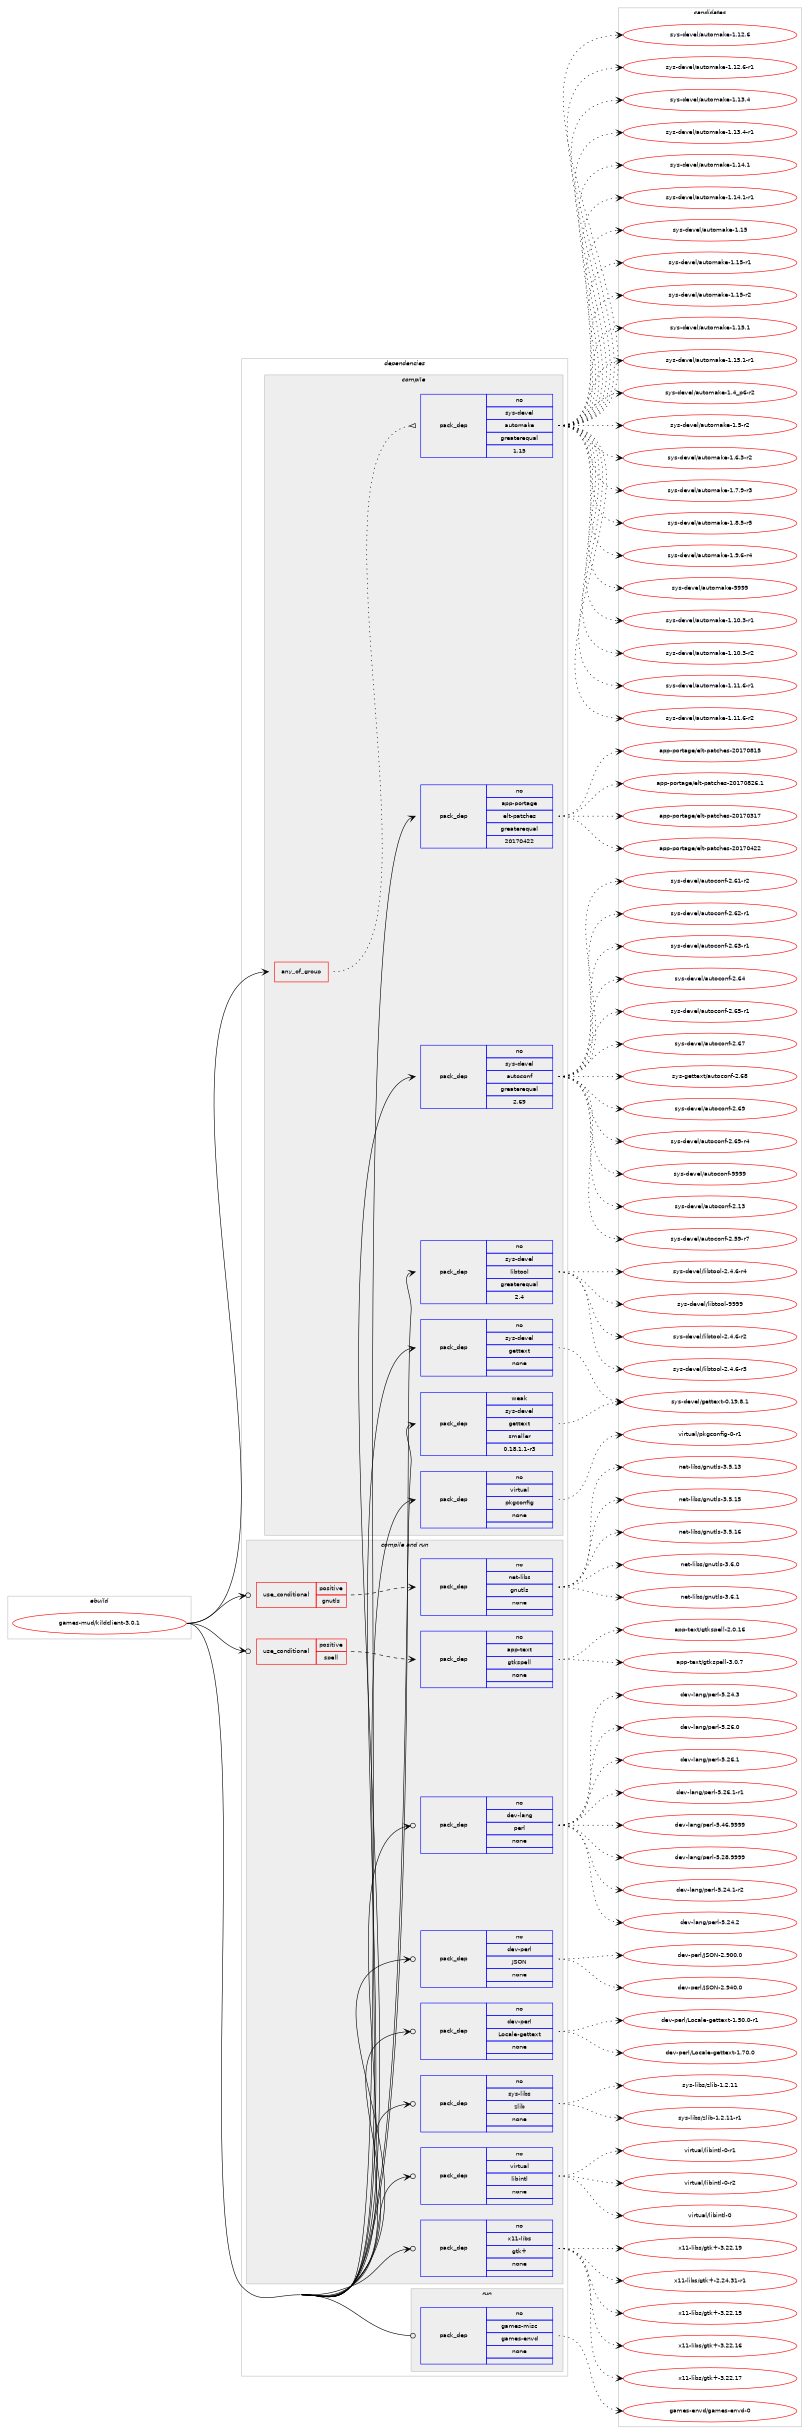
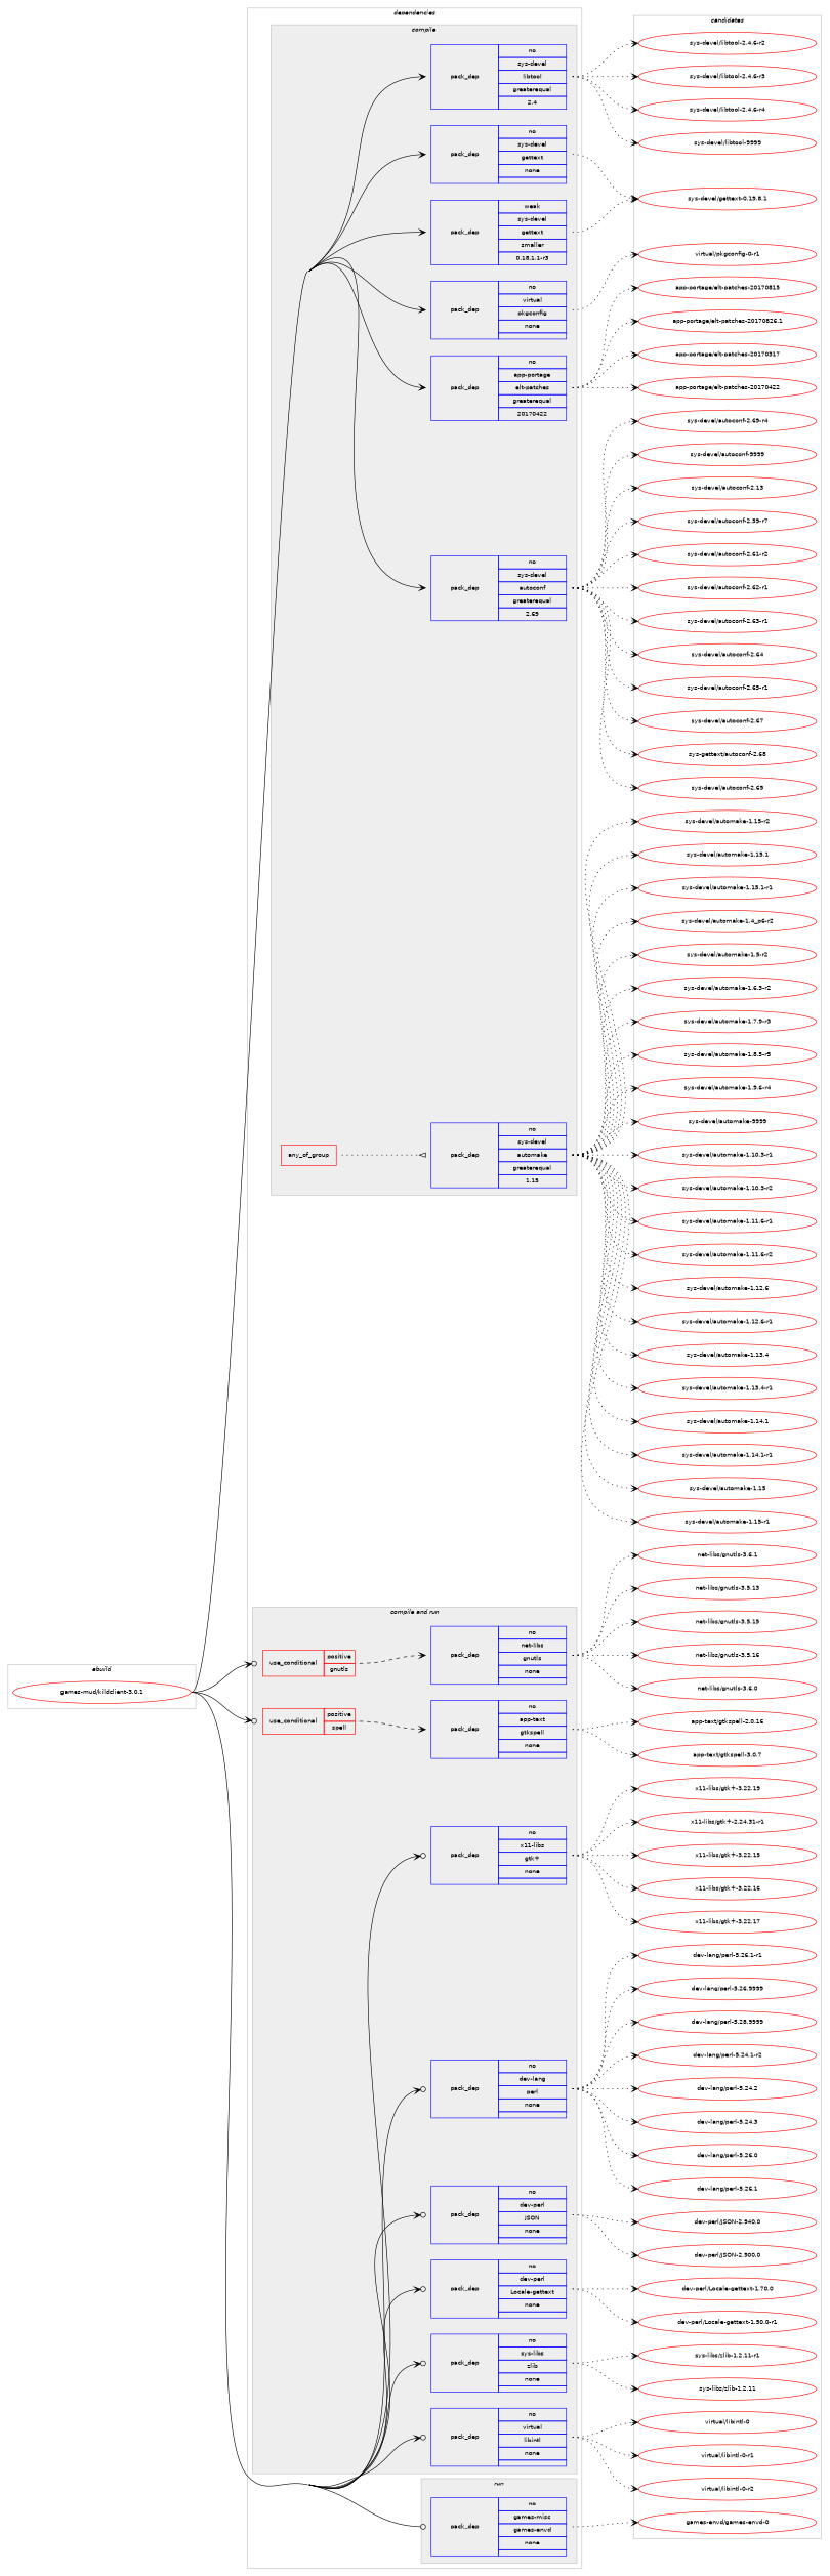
  digraph {
    compound=true
    concentrate=true
    fontname=Helvetica
    fontsize=10
    newrank=true
    rankdir=LR
    ranksep=1.5
    node [color=red fontname=Helvetica fontsize=10]
    edge [arrowhead=vee headport=w style=dotted tailport=e weight=100]
    n1 [label="games-mud/kildclient-3.0.1" width=4]
    n2 [color=blue label=<<TABLE BORDER="0" CELLBORDER="1" CELLSPACING="0" CELLPADDING="4" WIDTH="220"><TR><TD ROWSPAN="6" CELLPADDING="30">pack_dep</TD></TR><TR><TD WIDTH="110">no</TD></TR><TR><TD>sys-devel</TD></TR><TR><TD>automake</TD></TR><TR><TD>greaterequal</TD></TR><TR><TD>1.15</TD></TR></TABLE>> shape=none]
    n3 [label=<<TABLE BORDER="0" CELLBORDER="1" CELLSPACING="0" CELLPADDING="4"><TR><TD CELLPADDING="10">any_of_group</TD></TR></TABLE>> shape=none]
    n4 [color=blue label=<<TABLE BORDER="0" CELLBORDER="1" CELLSPACING="0" CELLPADDING="4" WIDTH="220"><TR><TD ROWSPAN="6" CELLPADDING="30">pack_dep</TD></TR><TR><TD WIDTH="110">no</TD></TR><TR><TD>app-portage</TD></TR><TR><TD>elt-patches</TD></TR><TR><TD>greaterequal</TD></TR><TR><TD>20170422</TD></TR></TABLE>> shape=none]
    n5 [color=blue label=<<TABLE BORDER="0" CELLBORDER="1" CELLSPACING="0" CELLPADDING="4" WIDTH="220"><TR><TD ROWSPAN="6" CELLPADDING="30">pack_dep</TD></TR><TR><TD WIDTH="110">no</TD></TR><TR><TD>sys-devel</TD></TR><TR><TD>autoconf</TD></TR><TR><TD>greaterequal</TD></TR><TR><TD>2.69</TD></TR></TABLE>> shape=none]
    n6 [color=blue label=<<TABLE BORDER="0" CELLBORDER="1" CELLSPACING="0" CELLPADDING="4" WIDTH="220"><TR><TD ROWSPAN="6" CELLPADDING="30">pack_dep</TD></TR><TR><TD WIDTH="110">no</TD></TR><TR><TD>sys-devel</TD></TR><TR><TD>gettext</TD></TR><TR><TD>none</TD></TR><TR><TD></TD></TR></TABLE>> shape=none]
    n7 [color=blue label=<<TABLE BORDER="0" CELLBORDER="1" CELLSPACING="0" CELLPADDING="4" WIDTH="220"><TR><TD ROWSPAN="6" CELLPADDING="30">pack_dep</TD></TR><TR><TD WIDTH="110">no</TD></TR><TR><TD>sys-devel</TD></TR><TR><TD>libtool</TD></TR><TR><TD>greaterequal</TD></TR><TR><TD>2.4</TD></TR></TABLE>> shape=none]
    n8 [color=blue label=<<TABLE BORDER="0" CELLBORDER="1" CELLSPACING="0" CELLPADDING="4" WIDTH="220"><TR><TD ROWSPAN="6" CELLPADDING="30">pack_dep</TD></TR><TR><TD WIDTH="110">no</TD></TR><TR><TD>virtual</TD></TR><TR><TD>pkgconfig</TD></TR><TR><TD>none</TD></TR><TR><TD></TD></TR></TABLE>> shape=none]
    n9 [color=blue label=<<TABLE BORDER="0" CELLBORDER="1" CELLSPACING="0" CELLPADDING="4" WIDTH="220"><TR><TD ROWSPAN="6" CELLPADDING="30">pack_dep</TD></TR><TR><TD WIDTH="110">weak</TD></TR><TR><TD>sys-devel</TD></TR><TR><TD>gettext</TD></TR><TR><TD>smaller</TD></TR><TR><TD>0.18.1.1-r3</TD></TR></TABLE>> shape=none]
    n10 [color=blue label=<<TABLE BORDER="0" CELLBORDER="1" CELLSPACING="0" CELLPADDING="4" WIDTH="220"><TR><TD ROWSPAN="6" CELLPADDING="30">pack_dep</TD></TR><TR><TD WIDTH="110">no</TD></TR><TR><TD>net-libs</TD></TR><TR><TD>gnutls</TD></TR><TR><TD>none</TD></TR><TR><TD></TD></TR></TABLE>> shape=none]
    n11 [label=<<TABLE BORDER="0" CELLBORDER="1" CELLSPACING="0" CELLPADDING="4"><TR><TD ROWSPAN="3" CELLPADDING="10">use_conditional</TD></TR><TR><TD>positive</TD></TR><TR><TD>gnutls</TD></TR></TABLE>> shape=none]
    n12 [color=blue label=<<TABLE BORDER="0" CELLBORDER="1" CELLSPACING="0" CELLPADDING="4" WIDTH="220"><TR><TD ROWSPAN="6" CELLPADDING="30">pack_dep</TD></TR><TR><TD WIDTH="110">no</TD></TR><TR><TD>app-text</TD></TR><TR><TD>gtkspell</TD></TR><TR><TD>none</TD></TR><TR><TD></TD></TR></TABLE>> shape=none]
    n13 [label=<<TABLE BORDER="0" CELLBORDER="1" CELLSPACING="0" CELLPADDING="4"><TR><TD ROWSPAN="3" CELLPADDING="10">use_conditional</TD></TR><TR><TD>positive</TD></TR><TR><TD>spell</TD></TR></TABLE>> shape=none]
    n14 [color=blue label=<<TABLE BORDER="0" CELLBORDER="1" CELLSPACING="0" CELLPADDING="4" WIDTH="220"><TR><TD ROWSPAN="6" CELLPADDING="30">pack_dep</TD></TR><TR><TD WIDTH="110">no</TD></TR><TR><TD>dev-lang</TD></TR><TR><TD>perl</TD></TR><TR><TD>none</TD></TR><TR><TD></TD></TR></TABLE>> shape=none]
    n15 [color=blue label=<<TABLE BORDER="0" CELLBORDER="1" CELLSPACING="0" CELLPADDING="4" WIDTH="220"><TR><TD ROWSPAN="6" CELLPADDING="30">pack_dep</TD></TR><TR><TD WIDTH="110">no</TD></TR><TR><TD>dev-perl</TD></TR><TR><TD>JSON</TD></TR><TR><TD>none</TD></TR><TR><TD></TD></TR></TABLE>> shape=none]
    n16 [color=blue label=<<TABLE BORDER="0" CELLBORDER="1" CELLSPACING="0" CELLPADDING="4" WIDTH="220"><TR><TD ROWSPAN="6" CELLPADDING="30">pack_dep</TD></TR><TR><TD WIDTH="110">no</TD></TR><TR><TD>dev-perl</TD></TR><TR><TD>Locale-gettext</TD></TR><TR><TD>none</TD></TR><TR><TD></TD></TR></TABLE>> shape=none]
    n17 [color=blue label=<<TABLE BORDER="0" CELLBORDER="1" CELLSPACING="0" CELLPADDING="4" WIDTH="220"><TR><TD ROWSPAN="6" CELLPADDING="30">pack_dep</TD></TR><TR><TD WIDTH="110">no</TD></TR><TR><TD>sys-libs</TD></TR><TR><TD>zlib</TD></TR><TR><TD>none</TD></TR><TR><TD></TD></TR></TABLE>> shape=none]
    n18 [color=blue label=<<TABLE BORDER="0" CELLBORDER="1" CELLSPACING="0" CELLPADDING="4" WIDTH="220"><TR><TD ROWSPAN="6" CELLPADDING="30">pack_dep</TD></TR><TR><TD WIDTH="110">no</TD></TR><TR><TD>virtual</TD></TR><TR><TD>libintl</TD></TR><TR><TD>none</TD></TR><TR><TD></TD></TR></TABLE>> shape=none]
    n19 [color=blue label=<<TABLE BORDER="0" CELLBORDER="1" CELLSPACING="0" CELLPADDING="4" WIDTH="220"><TR><TD ROWSPAN="6" CELLPADDING="30">pack_dep</TD></TR><TR><TD WIDTH="110">no</TD></TR><TR><TD>x11-libs</TD></TR><TR><TD>gtk+</TD></TR><TR><TD>none</TD></TR><TR><TD></TD></TR></TABLE>> shape=none]
    n20 [color=blue label=<<TABLE BORDER="0" CELLBORDER="1" CELLSPACING="0" CELLPADDING="4" WIDTH="220"><TR><TD ROWSPAN="6" CELLPADDING="30">pack_dep</TD></TR><TR><TD WIDTH="110">no</TD></TR><TR><TD>games-misc</TD></TR><TR><TD>games-envd</TD></TR><TR><TD>none</TD></TR><TR><TD></TD></TR></TABLE>> shape=none]
    n21 [label="sys-devel/automake-1.10.3-r1" width=4]
    n22 [label="sys-devel/automake-1.10.3-r2" width=4]
    n23 [label="sys-devel/automake-1.11.6-r1" width=4]
    n24 [label="sys-devel/automake-1.11.6-r2" width=4]
    n25 [label="sys-devel/automake-1.12.6" width=4]
    n26 [label="sys-devel/automake-1.12.6-r1" width=4]
    n27 [label="sys-devel/automake-1.13.4" width=4]
    n28 [label="sys-devel/automake-1.13.4-r1" width=4]
    n29 [label="sys-devel/automake-1.14.1" width=4]
    n30 [label="sys-devel/automake-1.14.1-r1" width=4]
    n31 [label="sys-devel/automake-1.15" width=4]
    n32 [label="sys-devel/automake-1.15-r1" width=4]
    n33 [label="sys-devel/automake-1.15-r2" width=4]
    n34 [label="sys-devel/automake-1.15.1" width=4]
    n35 [label="sys-devel/automake-1.15.1-r1" width=4]
    n36 [label="sys-devel/automake-1.4_p6-r2" width=4]
    n37 [label="sys-devel/automake-1.5-r2" width=4]
    n38 [label="sys-devel/automake-1.6.3-r2" width=4]
    n39 [label="sys-devel/automake-1.7.9-r3" width=4]
    n40 [label="sys-devel/automake-1.8.5-r5" width=4]
    n41 [label="sys-devel/automake-1.9.6-r4" width=4]
    n42 [label="sys-devel/automake-9999" width=4]
    n43 [label="app-portage/elt-patches-20170317" width=4]
    n44 [label="app-portage/elt-patches-20170422" width=4]
    n45 [label="app-portage/elt-patches-20170815" width=4]
    n46 [label="app-portage/elt-patches-20170826.1" width=4]
    n47 [label="sys-devel/autoconf-2.13" width=4]
    n48 [label="sys-devel/autoconf-2.59-r7" width=4]
    n49 [label="sys-devel/autoconf-2.61-r2" width=4]
    n50 [label="sys-devel/autoconf-2.62-r1" width=4]
    n51 [label="sys-devel/autoconf-2.63-r1" width=4]
    n52 [label="sys-devel/autoconf-2.64" width=4]
    n53 [label="sys-devel/autoconf-2.65-r1" width=4]
    n54 [label="sys-devel/autoconf-2.67" width=4]
    n55 [label="sys-gettext/autoconf-2.68" width=4]
    n56 [label="sys-devel/autoconf-2.69" width=4]
    n57 [label="sys-devel/autoconf-2.69-r4" width=4]
    n58 [label="sys-devel/autoconf-9999" width=4]
    n59 [label="sys-devel/gettext-0.19.8.1" width=4]
    n60 [label="sys-devel/libtool-2.4.6-r2" width=4]
    n61 [label="sys-devel/libtool-2.4.6-r3" width=4]
    n62 [label="sys-devel/libtool-2.4.6-r4" width=4]
    n63 [label="sys-devel/libtool-9999" width=4]
    n64 [label="virtual/pkgconfig-0-r1" width=4]
    n65 [label="net-libs/gnutls-3.5.13" width=4]
    n66 [label="net-libs/gnutls-3.5.15" width=4]
    n67 [label="net-libs/gnutls-3.5.16" width=4]
    n68 [label="net-libs/gnutls-3.6.0" width=4]
    n69 [label="net-libs/gnutls-3.6.1" width=4]
    n70 [label="app-text/gtkspell-2.0.16" width=4]
    n71 [label="app-text/gtkspell-3.0.7" width=4]
    n72 [label="dev-lang/perl-5.24.1-r2" width=4]
    n73 [label="dev-lang/perl-5.24.2" width=4]
    n74 [label="dev-lang/perl-5.24.3" width=4]
    n75 [label="dev-lang/perl-5.26.0" width=4]
    n76 [label="dev-lang/perl-5.26.1" width=4]
    n77 [label="dev-lang/perl-5.26.1-r1" width=4]
-   n78 [label="dev-lang/perl-5.46.9999" width=4]
+   n78 [label="dev-lang/perl-5.26.9999" width=4]
    n79 [label="dev-lang/perl-5.28.9999" width=4]
    n80 [label="dev-perl/JSON-2.900.0" width=4]
    n81 [label="dev-perl/JSON-2.940.0" width=4]
    n82 [label="dev-perl/Locale-gettext-1.50.0-r1" width=4]
    n83 [label="dev-perl/Locale-gettext-1.70.0" width=4]
    n84 [label="sys-libs/zlib-1.2.11" width=4]
    n85 [label="sys-libs/zlib-1.2.11-r1" width=4]
    n86 [label="virtual/libintl-0" width=4]
    n87 [label="virtual/libintl-0-r1" width=4]
    n88 [label="virtual/libintl-0-r2" width=4]
    n89 [label="x11-libs/gtk+-2.24.31-r1" width=4]
    n90 [label="x11-libs/gtk+-3.22.15" width=4]
    n91 [label="x11-libs/gtk+-3.22.16" width=4]
    n92 [label="x11-libs/gtk+-3.22.17" width=4]
    n93 [label="x11-libs/gtk+-3.22.19" width=4]
    n94 [label="games-envd/games-envd-0" width=4]
    subgraph cluster_1 {
      color=gray
      label=<<i>ebuild</i>>
      rank=same
      n1
    }
    subgraph cluster_2 {
      color=gray
      label=<<i>dependencies</i>>
      subgraph cluster_3 {
        color=gray
        fillcolor="#eeeeee"
        label=<<i>compile</i>>
        style=filled
        subgraph sub_4 {
          color=gray
          fillcolor="#eeeeee"
          label=<<i>compile</i>>
          style=filled
          n3
          subgraph sub_5 {
            color=gray
            fillcolor="#eeeeee"
            label=<<i>compile</i>>
            style=filled
            n2
          }
        }
        subgraph sub_6 {
          color=gray
          fillcolor="#eeeeee"
          label=<<i>compile</i>>
          style=filled
          n4
        }
        subgraph sub_7 {
          color=gray
          fillcolor="#eeeeee"
          label=<<i>compile</i>>
          style=filled
          n5
        }
        subgraph sub_8 {
          color=gray
          fillcolor="#eeeeee"
          label=<<i>compile</i>>
          style=filled
          n6
        }
        subgraph sub_9 {
          color=gray
          fillcolor="#eeeeee"
          label=<<i>compile</i>>
          style=filled
          n7
        }
        subgraph sub_10 {
          color=gray
          fillcolor="#eeeeee"
          label=<<i>compile</i>>
          style=filled
          n8
        }
        subgraph sub_11 {
          color=gray
          fillcolor="#eeeeee"
          label=<<i>compile</i>>
          style=filled
          n9
        }
      }
      subgraph cluster_12 {
        color=gray
        fillcolor="#eeeeee"
        label=<<i>compile and run</i>>
        style=filled
        subgraph sub_13 {
          color=gray
          fillcolor="#eeeeee"
          label=<<i>compile and run</i>>
          style=filled
          n11
          subgraph sub_14 {
            color=gray
            fillcolor="#eeeeee"
            label=<<i>compile and run</i>>
            style=filled
            n10
          }
        }
        subgraph sub_15 {
          color=gray
          fillcolor="#eeeeee"
          label=<<i>compile and run</i>>
          style=filled
          n13
          subgraph sub_16 {
            color=gray
            fillcolor="#eeeeee"
            label=<<i>compile and run</i>>
            style=filled
            n12
          }
        }
        subgraph sub_17 {
          color=gray
          fillcolor="#eeeeee"
          label=<<i>compile and run</i>>
          style=filled
          n14
        }
        subgraph sub_18 {
          color=gray
          fillcolor="#eeeeee"
          label=<<i>compile and run</i>>
          style=filled
          n15
        }
        subgraph sub_19 {
          color=gray
          fillcolor="#eeeeee"
          label=<<i>compile and run</i>>
          style=filled
          n16
        }
        subgraph sub_20 {
          color=gray
          fillcolor="#eeeeee"
          label=<<i>compile and run</i>>
          style=filled
          n17
        }
        subgraph sub_21 {
          color=gray
          fillcolor="#eeeeee"
          label=<<i>compile and run</i>>
          style=filled
          n18
        }
        subgraph sub_22 {
          color=gray
          fillcolor="#eeeeee"
          label=<<i>compile and run</i>>
          style=filled
          n19
        }
      }
      subgraph cluster_23 {
        color=gray
        fillcolor="#eeeeee"
        label=<<i>run</i>>
        style=filled
        subgraph sub_24 {
          color=gray
          fillcolor="#eeeeee"
          label=<<i>run</i>>
          style=filled
          n20
        }
      }
    }
    subgraph cluster_25 {
      color=gray
      label=<<i>candidates</i>>
      rank=same
      subgraph sub_26 {
        color=black
        label=<<i>candidates</i>>
        nodesep=1
        rank=same
        n21
        n22
        n23
        n24
        n25
        n26
        n27
        n28
        n29
        n30
        n31
        n32
        n33
        n34
        n35
        n36
        n37
        n38
        n39
        n40
        n41
        n42
      }
      subgraph sub_27 {
        color=black
        label=<<i>candidates</i>>
        nodesep=1
        rank=same
        n43
        n44
        n45
        n46
      }
      subgraph sub_28 {
        color=black
        label=<<i>candidates</i>>
        nodesep=1
        rank=same
        n47
        n48
        n49
        n50
        n51
        n52
        n53
        n54
        n55
        n56
        n57
        n58
      }
      subgraph sub_29 {
        color=black
        label=<<i>candidates</i>>
        nodesep=1
        rank=same
        n59
      }
      subgraph sub_30 {
        color=black
        label=<<i>candidates</i>>
        nodesep=1
        rank=same
        n60
        n61
        n62
        n63
      }
      subgraph sub_31 {
        color=black
        label=<<i>candidates</i>>
        nodesep=1
        rank=same
        n64
      }
      subgraph sub_32 {
        color=black
        label=<<i>candidates</i>>
        nodesep=1
        rank=same
        n59
      }
      subgraph sub_33 {
        color=black
        label=<<i>candidates</i>>
        nodesep=1
        rank=same
        n65
        n66
        n67
        n68
        n69
      }
      subgraph sub_34 {
        color=black
        label=<<i>candidates</i>>
        nodesep=1
        rank=same
        n70
        n71
      }
      subgraph sub_35 {
        color=black
        label=<<i>candidates</i>>
        nodesep=1
        rank=same
        n72
        n73
        n74
        n75
        n76
        n77
        n78
        n79
      }
      subgraph sub_36 {
        color=black
        label=<<i>candidates</i>>
        nodesep=1
        rank=same
        n80
        n81
      }
      subgraph sub_37 {
        color=black
        label=<<i>candidates</i>>
        nodesep=1
        rank=same
        n82
        n83
      }
      subgraph sub_38 {
        color=black
        label=<<i>candidates</i>>
        nodesep=1
        rank=same
        n84
        n85
      }
      subgraph sub_39 {
        color=black
        label=<<i>candidates</i>>
        nodesep=1
        rank=same
        n86
        n87
        n88
      }
      subgraph sub_40 {
        color=black
        label=<<i>candidates</i>>
        nodesep=1
        rank=same
        n89
        n90
        n91
        n92
        n93
      }
      subgraph sub_41 {
        color=black
        label=<<i>candidates</i>>
        nodesep=1
        rank=same
        n94
      }
    }
-   n1 -> n3 [style=solid weight=20]
    n1 -> n4 [style=solid weight=20]
    n1 -> n5 [style=solid weight=20]
    n1 -> n6 [style=solid weight=20]
    n1 -> n7 [style=solid weight=20]
    n1 -> n8 [style=solid weight=20]
    n1 -> n9 [style=solid weight=20]
    n1 -> n11 [arrowhead=odotvee style=solid weight=20]
    n1 -> n13 [arrowhead=odotvee style=solid weight=20]
    n1 -> n14 [arrowhead=odotvee style=solid weight=20]
    n1 -> n15 [arrowhead=odotvee style=solid weight=20]
    n1 -> n16 [arrowhead=odotvee style=solid weight=20]
    n1 -> n17 [arrowhead=odotvee style=solid weight=20]
    n1 -> n18 [arrowhead=odotvee style=solid weight=20]
    n1 -> n19 [arrowhead=odotvee style=solid weight=20]
    n1 -> n20 [arrowhead=odot style=solid weight=20]
    n2 -> n21
    n2 -> n22
    n2 -> n23
    n2 -> n24
    n2 -> n25
    n2 -> n26
    n2 -> n27
    n2 -> n28
    n2 -> n29
    n2 -> n30
    n2 -> n31
    n2 -> n32
    n2 -> n33
    n2 -> n34
    n2 -> n35
    n2 -> n36
    n2 -> n37
    n2 -> n38
    n2 -> n39
    n2 -> n40
    n2 -> n41
    n2 -> n42
    n3 -> n2 [arrowhead=oinv weight=20]
    n4 -> n43
    n4 -> n44
    n4 -> n45
    n4 -> n46
    n5 -> n47
    n5 -> n48
    n5 -> n49
    n5 -> n50
    n5 -> n51
    n5 -> n52
    n5 -> n53
    n5 -> n54
    n5 -> n55
    n5 -> n56
    n5 -> n57
    n5 -> n58
    n6 -> n59
    n7 -> n60
    n7 -> n61
    n7 -> n62
    n7 -> n63
    n8 -> n64
    n9 -> n59
    n10 -> n65
    n10 -> n66
    n10 -> n67
    n10 -> n68
    n10 -> n69
    n11 -> n10 [style=dashed weight=20]
    n12 -> n70
    n12 -> n71
    n13 -> n12 [style=dashed weight=20]
    n14 -> n72
    n14 -> n73
    n14 -> n74
    n14 -> n75
    n14 -> n76
    n14 -> n77
    n14 -> n78
    n14 -> n79
    n15 -> n80
    n15 -> n81
    n16 -> n82
    n16 -> n83
    n17 -> n84
    n17 -> n85
    n18 -> n86
    n18 -> n87
    n18 -> n88
    n19 -> n89
    n19 -> n90
    n19 -> n91
    n19 -> n92
    n19 -> n93
    n20 -> n94
  }
